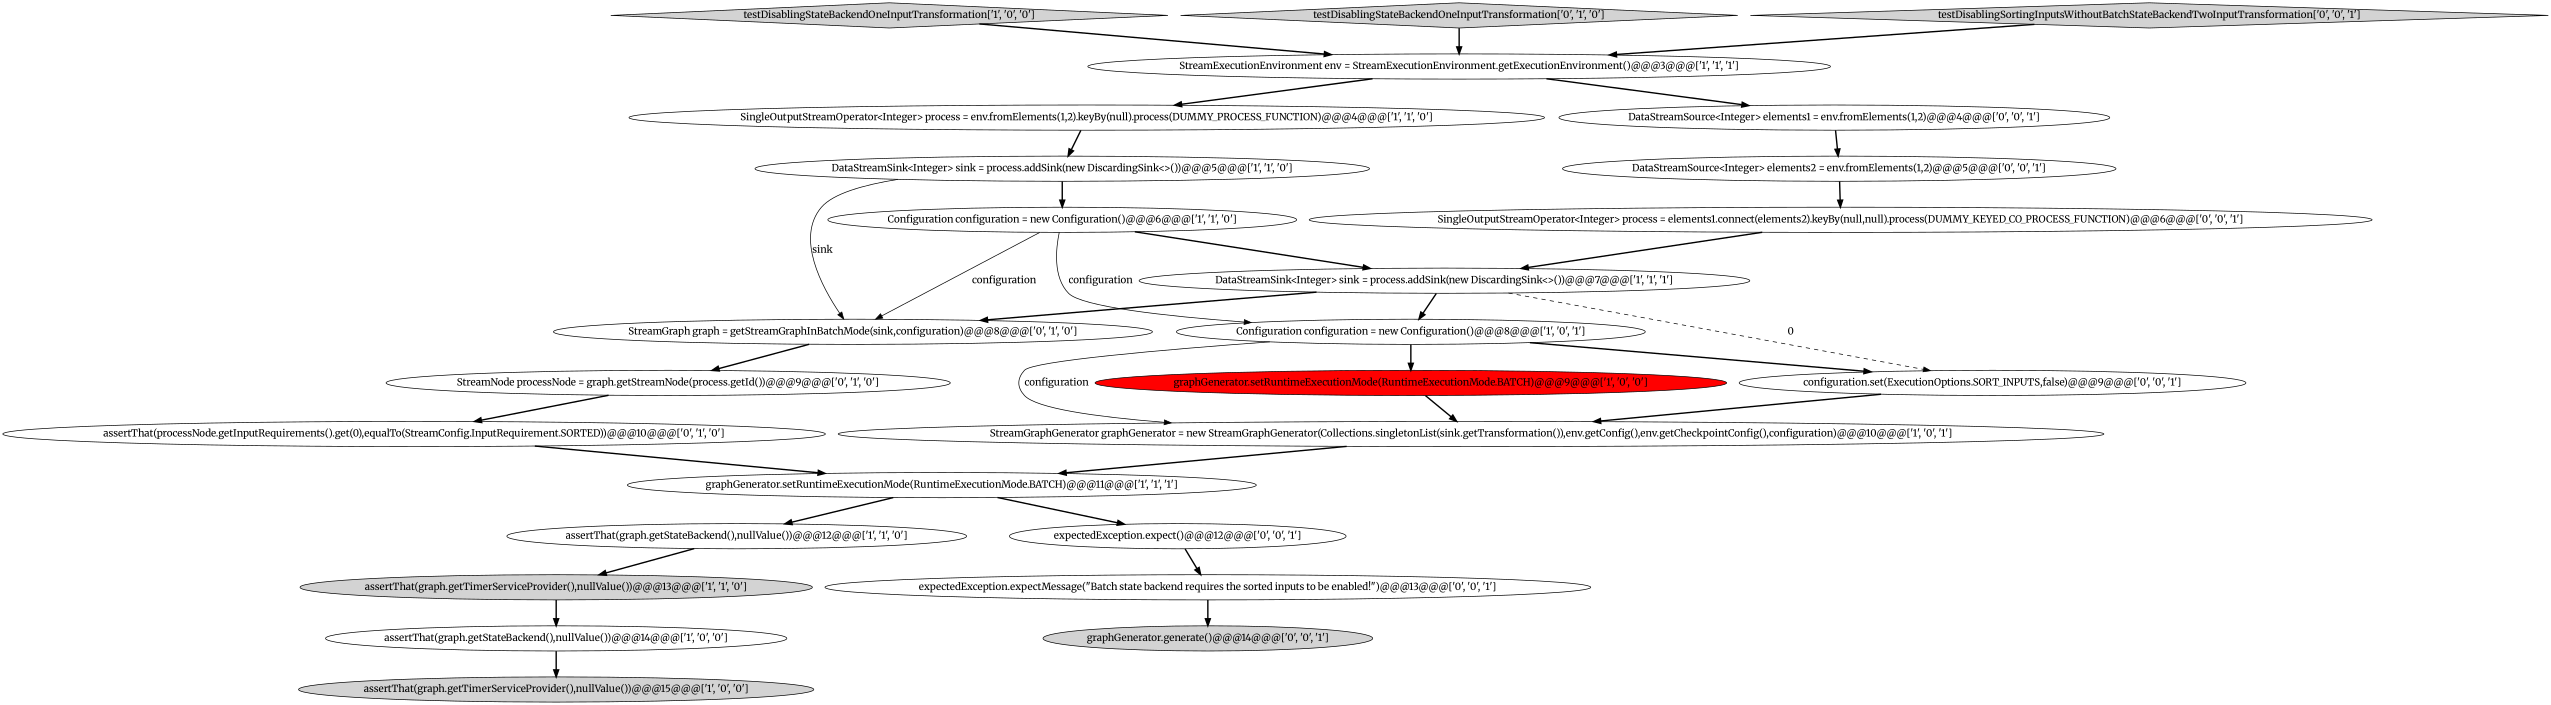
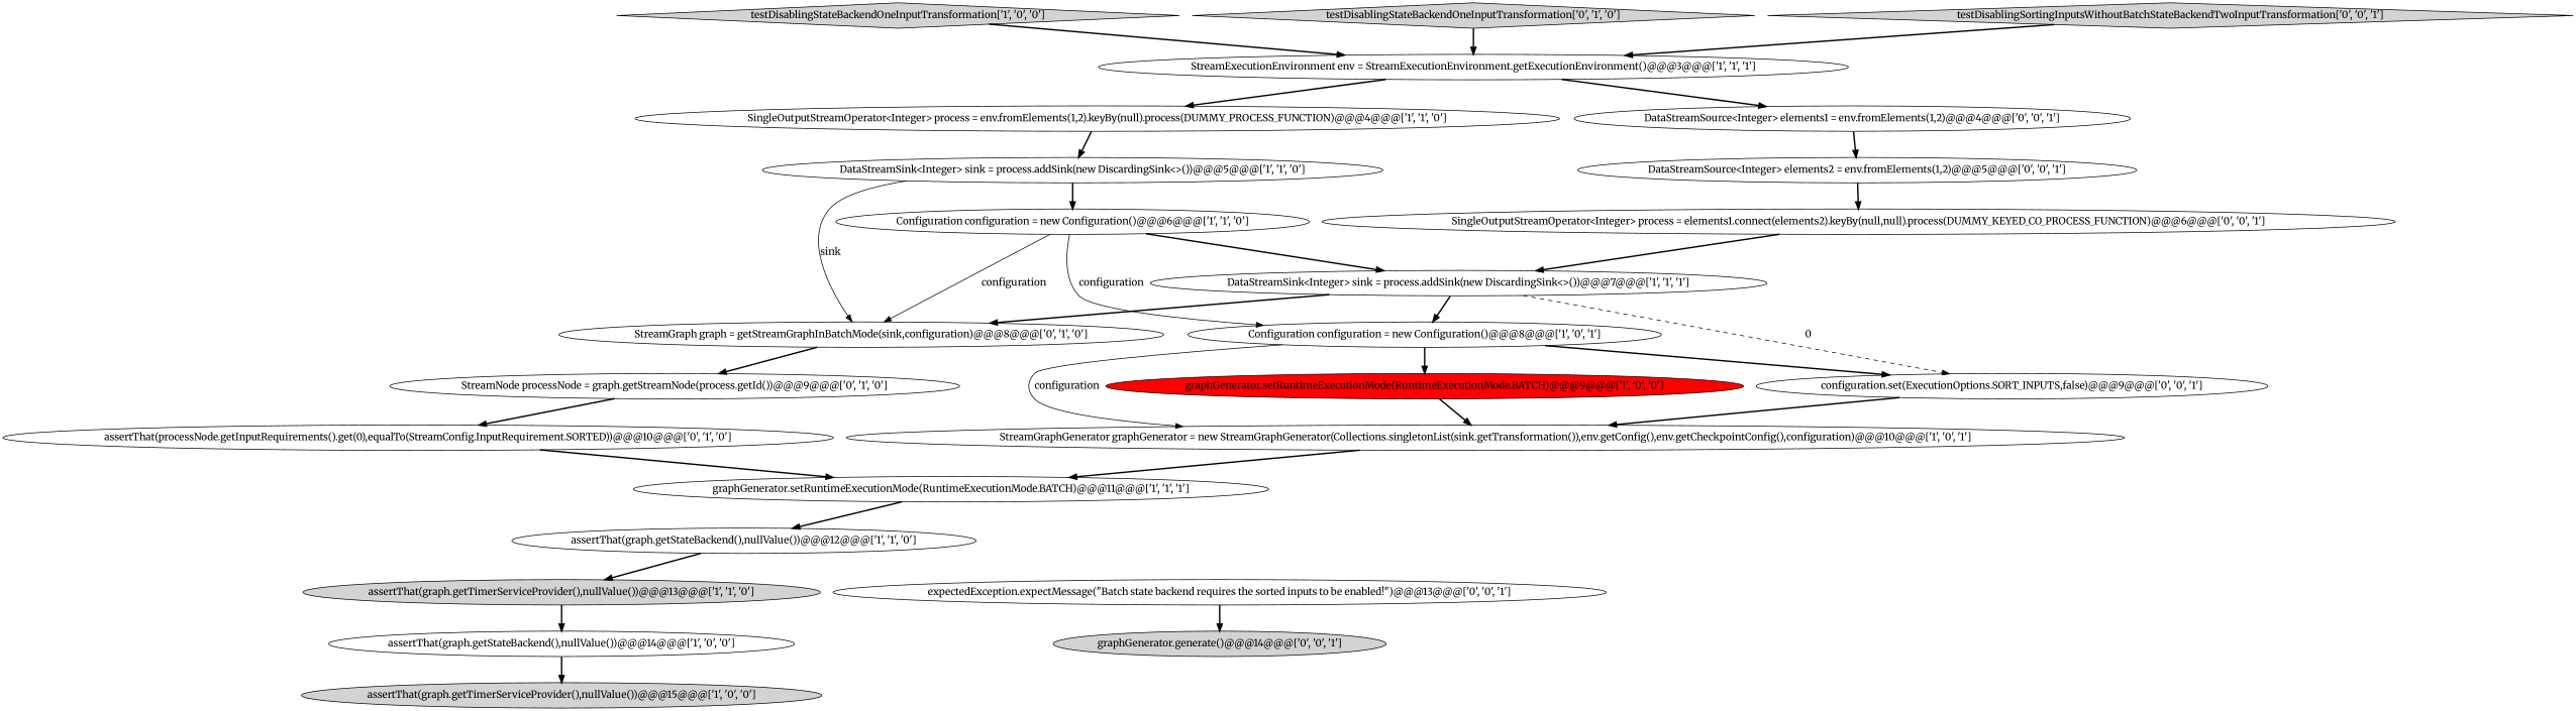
  digraph {
    fontname=Merriweather
    node [fillcolor=white shape=ellipse style=filled fontname=Merriweather]
    edge [style=bold fontname=Merriweather]
    n1 [fillcolor=lightgray label="testDisablingStateBackendOneInputTransformation['1', '0', '0']" shape=diamond]
    n2 [label="StreamExecutionEnvironment env = StreamExecutionEnvironment.getExecutionEnvironment()@@@3@@@['1', '1', '1']"]
    n3 [label="assertThat(processNode.getInputRequirements().get(0),equalTo(StreamConfig.InputRequirement.SORTED))@@@10@@@['0', '1', '0']"]
    n4 [label="graphGenerator.setRuntimeExecutionMode(RuntimeExecutionMode.BATCH)@@@11@@@['1', '1', '1']"]
    n5 [label="StreamGraphGenerator graphGenerator = new StreamGraphGenerator(Collections.singletonList(sink.getTransformation()),env.getConfig(),env.getCheckpointConfig(),configuration)@@@10@@@['1', '0', '1']"]
    n6 [label="configuration.set(ExecutionOptions.SORT_INPUTS,false)@@@9@@@['0', '0', '1']"]
    n7 [label="StreamNode processNode = graph.getStreamNode(process.getId())@@@9@@@['0', '1', '0']"]
    n8 [label="assertThat(graph.getStateBackend(),nullValue())@@@14@@@['1', '0', '0']"]
    n9 [fillcolor=lightgray label="assertThat(graph.getTimerServiceProvider(),nullValue())@@@15@@@['1', '0', '0']"]
    n10 [label="assertThat(graph.getStateBackend(),nullValue())@@@12@@@['1', '1', '0']"]
    n11 [fillcolor=lightgray label="assertThat(graph.getTimerServiceProvider(),nullValue())@@@13@@@['1', '1', '0']"]
-   n12 [label="expectedException.expect()@@@12@@@['0', '0', '1']"]
    n13 [label="DataStreamSink<Integer> sink = process.addSink(new DiscardingSink<>())@@@7@@@['1', '1', '1']"]
    n14 [label="StreamGraph graph = getStreamGraphInBatchMode(sink,configuration)@@@8@@@['0', '1', '0']"]
    n15 [label="Configuration configuration = new Configuration()@@@8@@@['1', '0', '1']"]
    n16 [fillcolor=lightgray label="testDisablingStateBackendOneInputTransformation['0', '1', '0']" shape=diamond]
    n17 [fillcolor=red label="graphGenerator.setRuntimeExecutionMode(RuntimeExecutionMode.BATCH)@@@9@@@['1', '0', '0']"]
    n18 [label="Configuration configuration = new Configuration()@@@6@@@['1', '1', '0']"]
    n19 [label="DataStreamSource<Integer> elements1 = env.fromElements(1,2)@@@4@@@['0', '0', '1']"]
    n20 [label="DataStreamSource<Integer> elements2 = env.fromElements(1,2)@@@5@@@['0', '0', '1']"]
    n21 [fillcolor=lightgray label="testDisablingSortingInputsWithoutBatchStateBackendTwoInputTransformation['0', '0', '1']" shape=diamond]
    n22 [fillcolor=lightgray label="graphGenerator.generate()@@@14@@@['0', '0', '1']"]
    n23 [label="SingleOutputStreamOperator<Integer> process = env.fromElements(1,2).keyBy(null).process(DUMMY_PROCESS_FUNCTION)@@@4@@@['1', '1', '0']"]
    n24 [label="expectedException.expectMessage(\"Batch state backend requires the sorted inputs to be enabled!\")@@@13@@@['0', '0', '1']"]
    n25 [label="DataStreamSink<Integer> sink = process.addSink(new DiscardingSink<>())@@@5@@@['1', '1', '0']"]
    n26 [label="SingleOutputStreamOperator<Integer> process = elements1.connect(elements2).keyBy(null,null).process(DUMMY_KEYED_CO_PROCESS_FUNCTION)@@@6@@@['0', '0', '1']"]
    n1 -> n2
    n2 -> n19
    n2 -> n23
    n3 -> n4
    n4 -> n10
-   n4 -> n12
    n5 -> n4
    n6 -> n5
    n7 -> n3
    n8 -> n9
    n10 -> n11
    n11 -> n8
-   n12 -> n24
    n13 -> n6 [label=0 style=dashed]
    n13 -> n14
    n13 -> n15
    n14 -> n7
    n15 -> n5 [label=configuration style=solid]
    n15 -> n6
    n15 -> n17
    n16 -> n2
    n17 -> n5
    n18 -> n13
    n18 -> n14 [label=configuration style=solid]
    n18 -> n15 [label=configuration style=solid]
    n19 -> n20
    n20 -> n26
    n21 -> n2
    n23 -> n25
    n24 -> n22
    n25 -> n14 [label=sink style=solid]
    n25 -> n18
    n26 -> n13
  }
